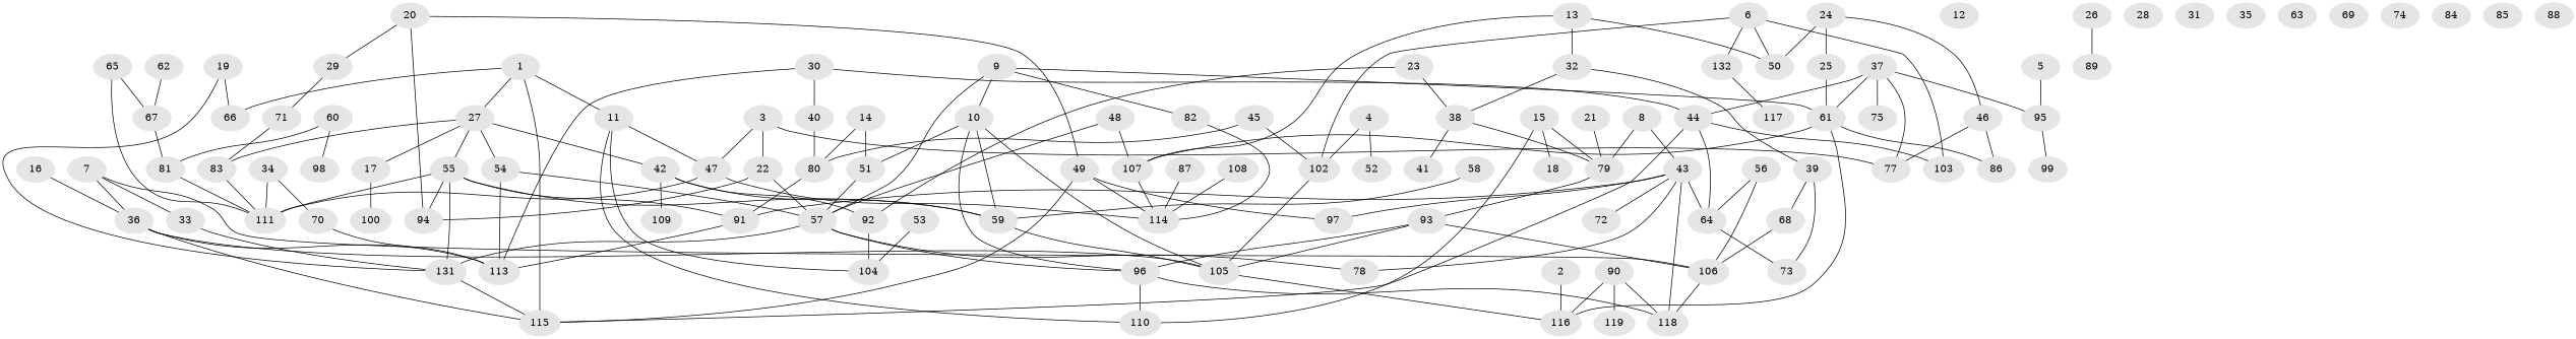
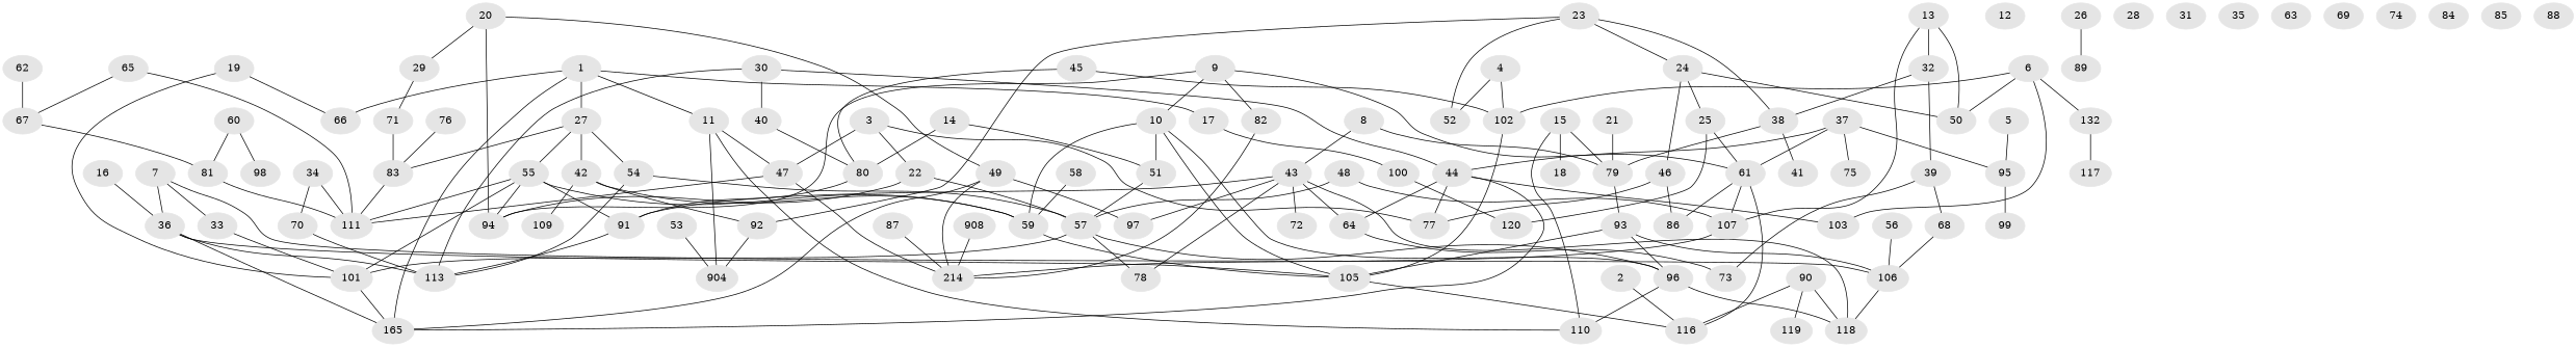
  graph {
    node [color=gray90 style=filled]
    1
    11
    17
    27
    66
-   115
+   115 [label=165]
    47
-   104
+   104 [label=904]
    110
    100
    42
    54
    55
    83
    2
    116
    3
    22
    77
    94
    57
    111
-   114
+   114 [label=214]
    4
    52
    102
    105
    5
    95
    99
    6
    50
    103
    n34 [label=132]
    117
    7
    33
    36
    106
-   101 [label=131]
+   101
    113
    118
    8
    43
    79
    64
    72
    78
    91
    97
    93
    9
    10
    61
    82
    51
    59
    96
    107
    86
    12
    13
    32
    38
    39
    14
    80
    15
    18
    16
+   120
    19
    20
    29
    49
    71
    21
    23
    24
    92
    25
    46
    41
    26
    89
    109
    28
    30
    40
    44
    31
    68
    73
    34
    70
    35
    37
    75
    45
    48
    53
    56
    58
    60
    81
    98
    62
    67
    63
    65
    69
    74
+   76
    84
    85
    87
    88
    90
    119
-   108
+   108 [label=908]
    1 -- 11
-   27 -- 17
+   1 -- 17
    1 -- 27
    1 -- 66
    1 -- 115
    11 -- 47
    11 -- 104
    11 -- 110
    17 -- 100
    27 -- 42
    27 -- 54
    27 -- 55
    27 -- 83
    47 -- 111
    47 -- 114
+   100 -- 120
    42 -- 59
    42 -- 92
    42 -- 109
    54 -- 57
    54 -- 113
    55 -- 94
    55 -- 111
    55 -- 101
    55 -- 91
    55 -- 59
    83 -- 111
    2 -- 116
    3 -- 47
    3 -- 22
    3 -- 77
    22 -- 94
    22 -- 57
    57 -- 101
    57 -- 78
    57 -- 96
    4 -- 52
    4 -- 102
    102 -- 105
    105 -- 116
    5 -- 95
    95 -- 99
    6 -- 102
    6 -- 50
    6 -- 103
    6 -- n34
    n34 -- 117
    7 -- 33
    7 -- 36
    7 -- 106
    33 -- 101
    36 -- 115
    36 -- 105
    36 -- 113
    106 -- 118
    101 -- 115
    8 -- 43
    8 -- 79
    43 -- 118
    43 -- 64
    43 -- 72
    43 -- 78
    43 -- 91
    43 -- 97
    79 -- 93
    64 -- 73
    91 -- 113
    93 -- 105
    93 -- 106
    93 -- 96
-   9 -- 57
+   9 -- 94
    9 -- 10
    9 -- 61
    9 -- 82
    10 -- 105
    10 -- 51
    10 -- 59
    10 -- 96
    61 -- 116
    61 -- 107
    61 -- 86
    82 -- 114
    51 -- 57
    59 -- 105
    96 -- 110
    96 -- 118
    107 -- 114
    13 -- 50
    13 -- 107
    13 -- 32
    32 -- 38
    32 -- 39
    38 -- 79
    38 -- 41
    39 -- 68
    39 -- 73
    14 -- 51
    14 -- 80
    80 -- 91
    15 -- 110
    15 -- 79
    15 -- 18
    16 -- 36
    19 -- 66
    19 -- 101
    20 -- 94
    20 -- 29
    20 -- 49
    29 -- 71
    49 -- 115
    49 -- 114
    49 -- 97
    71 -- 83
    21 -- 79
+   23 -- 52
    23 -- 38
+   23 -- 24
    23 -- 92
    24 -- 50
    24 -- 25
    24 -- 46
    92 -- 104
    25 -- 61
+   25 -- 120
    46 -- 77
    46 -- 86
    26 -- 89
    30 -- 113
    30 -- 40
    30 -- 44
    40 -- 80
    44 -- 115
    44 -- 103
    44 -- 64
    68 -- 106
    34 -- 111
    34 -- 70
    70 -- 113
-   37 -- 77
+   44 -- 77
    37 -- 95
    37 -- 61
    37 -- 44
    37 -- 75
    45 -- 102
    45 -- 80
    48 -- 57
    48 -- 107
    53 -- 104
    56 -- 106
-   56 -- 64
    58 -- 59
    60 -- 81
    60 -- 98
    81 -- 111
    62 -- 67
    67 -- 81
    65 -- 111
    65 -- 67
+   76 -- 83
    87 -- 114
    90 -- 116
    90 -- 118
    90 -- 119
    108 -- 114
  }
